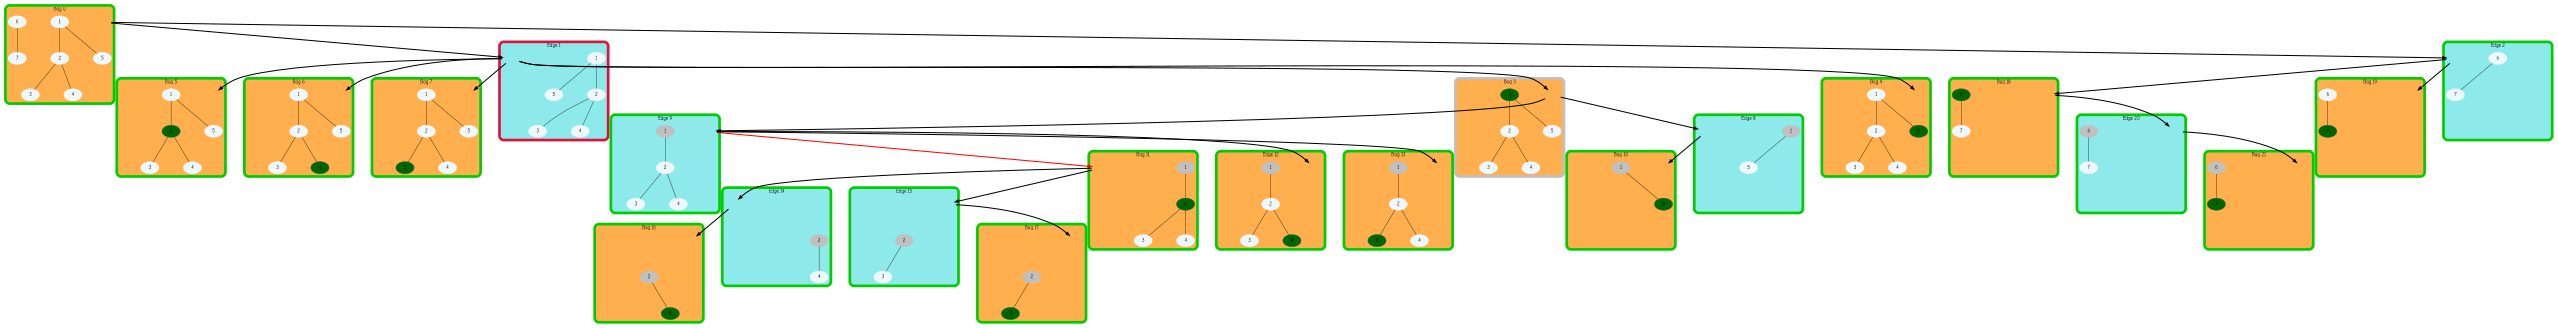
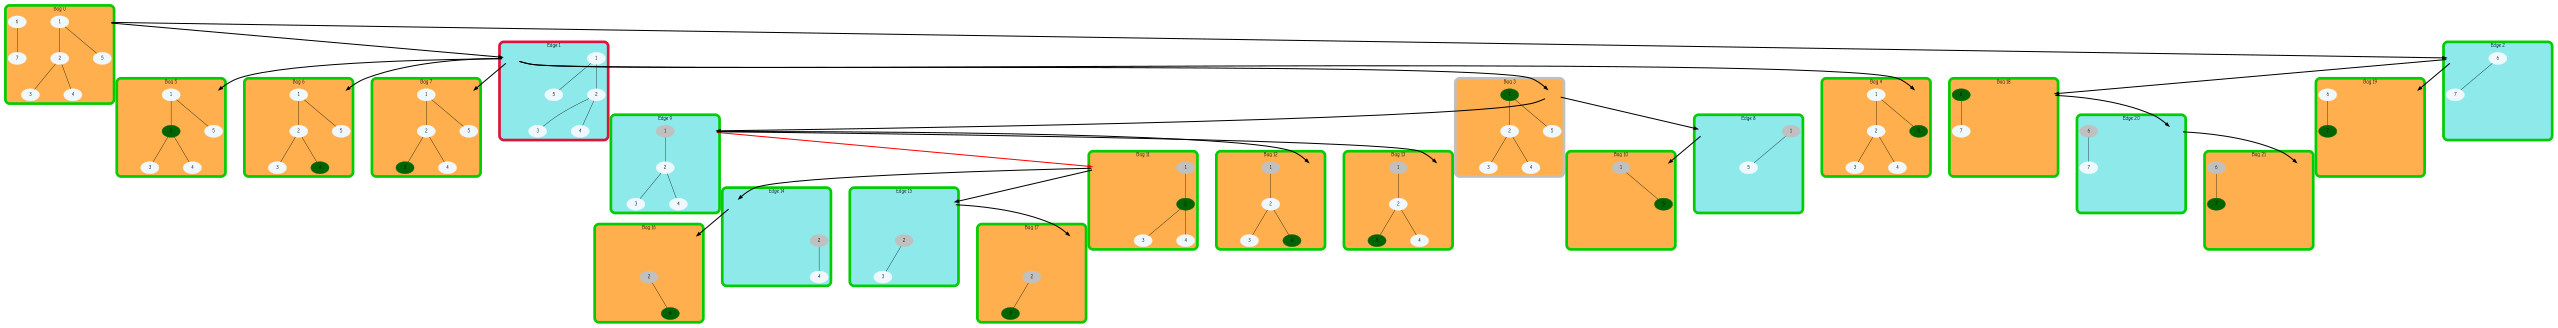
  digraph {
    compound=true
    nodesep=1
    ranksep=1
    fontname="Comic Neue"
    node [color=aliceblue style=invis fontname="Comic Neue"]
    edge [penwidth=1 fontname="Comic Neue" dir=none]
    b0
    n2 [label=1 style=filled]
    n3 [label=2 style=filled]
    n4 [label=5 style=filled]
    n5 [label=3 style=filled]
    n6 [label=4 style=filled]
    n7 [label=6 style=filled]
    n8 [label=7 style=filled]
    e1
    n10 [label=1 style=filled]
    n11 [label=2 style=filled]
    n12 [label=5 style=filled]
    n13 [label=3 style=filled]
    n14 [label=4 style=filled]
    n15 [label=6]
    n16 [label=7]
    b3
    n18 [color=darkgreen label=1 style=filled]
    n19 [label=2 style=filled]
    n20 [label=5 style=filled]
    n21 [label=3 style=filled]
    n22 [label=4 style=filled]
    n23 [label=6]
    n24 [label=7]
    e8
    n26 [color=gray label=1 style=filled]
    n27 [label=2]
    n28 [label=5 style=filled]
    n29 [label=3]
    n30 [label=4]
    n31 [label=6]
    n32 [label=7]
    b10
    n34 [color=gray label=1 style=filled]
    n35 [label=2]
    n36 [color=darkgreen label=5 style=filled]
    n37 [label=3]
    n38 [label=4]
    n39 [label=6]
    n40 [label=7]
    e9
    n42 [color=gray label=1 style=filled]
    n43 [label=2 style=filled]
    n44 [label=5]
    n45 [label=3 style=filled]
    n46 [label=4 style=filled]
    n47 [label=6]
    n48 [label=7]
    b11
    n50 [color=gray label=1 style=filled]
    n51 [color=darkgreen label=2 style=filled]
    n52 [label=5]
    n53 [label=3 style=filled]
    n54 [label=4 style=filled]
    n55 [label=6]
    n56 [label=7]
    e14
    n58 [label=1]
    n59 [color=gray label=2 style=filled]
    n60 [label=5]
    n61 [label=3]
    n62 [label=4 style=filled]
    n63 [label=6]
    n64 [label=7]
    b16
    n66 [label=1]
    n67 [color=gray label=2 style=filled]
    n68 [label=5]
    n69 [label=3]
    n70 [color=darkgreen label=4 style=filled]
    n71 [label=6]
    n72 [label=7]
    b12
    n74 [color=gray label=1 style=filled]
    n75 [label=2 style=filled]
    n76 [label=5]
    n77 [label=3 style=filled]
    n78 [color=darkgreen label=4 style=filled]
    n79 [label=6]
    n80 [label=7]
    e15
    n82 [label=1]
    n83 [color=gray label=2 style=filled]
    n84 [label=5]
    n85 [label=3 style=filled]
    n86 [label=4]
    n87 [label=6]
    n88 [label=7]
    b17
    n90 [label=1]
    n91 [color=gray label=2 style=filled]
    n92 [label=5]
    n93 [color=darkgreen label=3 style=filled]
    n94 [label=4]
    n95 [label=6]
    n96 [label=7]
    b13
    n98 [color=gray label=1 style=filled]
    n99 [label=2 style=filled]
    n100 [label=5]
    n101 [color=darkgreen label=3 style=filled]
    n102 [label=4 style=filled]
    n103 [label=6]
    n104 [label=7]
    b4
    n106 [label=1 style=filled]
    n107 [label=2 style=filled]
    n108 [color=darkgreen label=5 style=filled]
    n109 [label=3 style=filled]
    n110 [label=4 style=filled]
    n111 [label=6]
    n112 [label=7]
    b5
    n114 [label=1 style=filled]
    n115 [color=darkgreen label=2 style=filled]
    n116 [label=5 style=filled]
    n117 [label=3 style=filled]
    n118 [label=4 style=filled]
    n119 [label=6]
    n120 [label=7]
    b6
    n122 [label=1 style=filled]
    n123 [label=2 style=filled]
    n124 [label=5 style=filled]
    n125 [label=3 style=filled]
    n126 [color=darkgreen label=4 style=filled]
    n127 [label=6]
    n128 [label=7]
    b7
    n130 [label=1 style=filled]
    n131 [label=2 style=filled]
    n132 [label=5 style=filled]
    n133 [color=darkgreen label=3 style=filled]
    n134 [label=4 style=filled]
    n135 [label=6]
    n136 [label=7]
    e2
    n138 [label=1]
    n139 [label=2]
    n140 [label=5]
    n141 [label=3]
    n142 [label=4]
    n143 [label=6 style=filled]
    n144 [label=7 style=filled]
    b18
    n146 [label=1]
    n147 [label=2]
    n148 [label=5]
    n149 [label=3]
    n150 [label=4]
    n151 [color=darkgreen label=6 style=filled]
    n152 [label=7 style=filled]
    e20
    n154 [label=1]
    n155 [label=2]
    n156 [label=5]
    n157 [label=3]
    n158 [label=4]
    n159 [color=gray label=6 style=filled]
    n160 [label=7 style=filled]
    b21
    n162 [label=1]
    n163 [label=2]
    n164 [label=5]
    n165 [label=3]
    n166 [label=4]
    n167 [color=gray label=6 style=filled]
    n168 [color=darkgreen label=7 style=filled]
    b19
    n170 [label=1]
    n171 [label=2]
    n172 [label=5]
    n173 [label=3]
    n174 [label=4]
    n175 [label=6 style=filled]
    n176 [color=darkgreen label=7 style=filled]
    subgraph cluster_1 {
      bgcolor="#ff8c00b2"
      color=green3
      label="Bag 0"
      penwidth=8
      style=rounded
      b0
      n2
      n3
      n4
      n5
      n6
      n7
      n8
    }
    subgraph cluster_2 {
      bgcolor="#00ced172"
      color=crimson
      label="Edge 1"
      penwidth=8
      style=rounded
      e1
      n10
      n11
      n12
      n13
      n14
      n15
      n16
    }
    subgraph cluster_3 {
      bgcolor="#ff8c00b2"
      color=gray
      label="Bag 3"
      penwidth=8
      style=rounded
      b3
      n18
      n19
      n20
      n21
      n22
      n23
      n24
    }
    subgraph cluster_4 {
      bgcolor="#00ced172"
      color=green3
      label="Edge 8"
      penwidth=8
      style=rounded
      e8
      n26
      n27
      n28
      n29
      n30
      n31
      n32
    }
    subgraph cluster_5 {
      bgcolor="#ff8c00b2"
      color=green3
      label="Bag 10"
      penwidth=8
      style=rounded
      b10
      n34
      n35
      n36
      n37
      n38
      n39
      n40
    }
    subgraph cluster_6 {
      bgcolor="#00ced172"
      color=green3
      label="Edge 9"
      penwidth=8
      style=rounded
      e9
      n42
      n43
      n44
      n45
      n46
      n47
      n48
    }
    subgraph cluster_7 {
      bgcolor="#ff8c00b2"
      color=green3
      label="Bag 11"
      penwidth=8
      style=rounded
      b11
      n50
      n51
      n52
      n53
      n54
      n55
      n56
    }
    subgraph cluster_8 {
      bgcolor="#00ced172"
      color=green3
      label="Edge 14"
      penwidth=8
      style=rounded
      e14
      n58
      n59
      n60
      n61
      n62
      n63
      n64
    }
    subgraph cluster_9 {
      bgcolor="#ff8c00b2"
      color=green3
      label="Bag 16"
      penwidth=8
      style=rounded
      b16
      n66
      n67
      n68
      n69
      n70
      n71
      n72
    }
    subgraph cluster_10 {
      bgcolor="#ff8c00b2"
      color=green3
-     label="Edge 12"
+     label="Bag 12"
      penwidth=8
      style=rounded
      b12
      n74
      n75
      n76
      n77
      n78
      n79
      n80
    }
    subgraph cluster_11 {
      bgcolor="#00ced172"
      color=green3
      label="Edge 15"
      penwidth=8
      style=rounded
      e15
      n82
      n83
      n84
      n85
      n86
      n87
      n88
    }
    subgraph cluster_12 {
      bgcolor="#ff8c00b2"
      color=green3
      label="Bag 17"
      penwidth=8
      style=rounded
      b17
      n90
      n91
      n92
      n93
      n94
      n95
      n96
    }
    subgraph cluster_13 {
      bgcolor="#ff8c00b2"
      color=green3
      label="Bag 13"
      penwidth=8
      style=rounded
      b13
      n98
      n99
      n100
      n101
      n102
      n103
      n104
    }
    subgraph cluster_14 {
      bgcolor="#ff8c00b2"
      color=green3
      label="Bag 4"
      penwidth=8
      style=rounded
      b4
      n106
      n107
      n108
      n109
      n110
      n111
      n112
    }
    subgraph cluster_15 {
      bgcolor="#ff8c00b2"
      color=green3
      label="Bag 5"
      penwidth=8
      style=rounded
      b5
      n114
      n115
      n116
      n117
      n118
      n119
      n120
    }
    subgraph cluster_16 {
      bgcolor="#ff8c00b2"
      color=green3
      label="Bag 6"
      penwidth=8
      style=rounded
      b6
      n122
      n123
      n124
      n125
      n126
      n127
      n128
    }
    subgraph cluster_17 {
      bgcolor="#ff8c00b2"
      color=green3
      label="Bag 7"
      penwidth=8
      style=rounded
      b7
      n130
      n131
      n132
      n133
      n134
      n135
      n136
    }
    subgraph cluster_18 {
      bgcolor="#00ced172"
      color=green3
      label="Edge 2"
      penwidth=8
      style=rounded
      e2
      n138
      n139
      n140
      n141
      n142
      n143
      n144
    }
    subgraph cluster_19 {
      bgcolor="#ff8c00b2"
      color=green3
      label="Bag 18"
      penwidth=8
      style=rounded
      b18
      n146
      n147
      n148
      n149
      n150
      n151
      n152
    }
    subgraph cluster_20 {
      bgcolor="#00ced172"
      color=green3
      label="Edge 20"
      penwidth=8
      style=rounded
      e20
      n154
      n155
      n156
      n157
      n158
      n159
      n160
    }
    subgraph cluster_21 {
      bgcolor="#ff8c00b2"
      color=green3
      label="Bag 21"
      penwidth=8
      style=rounded
      b21
      n162
      n163
      n164
      n165
      n166
      n167
      n168
    }
    subgraph cluster_22 {
      bgcolor="#ff8c00b2"
      color=green3
      label="Bag 19"
      penwidth=8
      style=rounded
      b19
      n170
      n171
      n172
      n173
      n174
      n175
      n176
    }
    b0 -> e1 [penwidth=3 dir=""]
    b0 -> e2 [penwidth=3 dir=""]
    n2 -> n3
    n2 -> n4
    n3 -> n5
    n3 -> n6
    n7 -> n8
    e1 -> b3 [penwidth=3 dir=""]
    e1 -> b4 [penwidth=3 dir=""]
    e1 -> b5 [penwidth=3 dir=""]
    e1 -> b6 [penwidth=3 dir=""]
    e1 -> b7 [penwidth=3 dir=""]
    n10 -> n11
    n10 -> n12
    n11 -> n13
    n11 -> n14
    n15 -> n16 [style=invis]
    b3 -> e8 [penwidth=3 dir=""]
    b3 -> e9 [penwidth=3 dir=""]
    n18 -> n19
    n18 -> n20
    n19 -> n21
    n19 -> n22
    n23 -> n24 [style=invis]
    e8 -> b10 [penwidth=3 dir=""]
    n26 -> n27 [style=invis]
    n26 -> n28
    n27 -> n29 [style=invis]
    n27 -> n30 [style=invis]
    n31 -> n32 [style=invis]
    n34 -> n35 [style=invis]
    n34 -> n36
    n35 -> n37 [style=invis]
    n35 -> n38 [style=invis]
    n39 -> n40 [style=invis]
    e9 -> b11 [color=red penwidth=3 dir=""]
    e9 -> b12 [penwidth=3 dir=""]
    e9 -> b13 [penwidth=3 dir=""]
    n42 -> n43
    n42 -> n44 [style=invis]
    n43 -> n45
    n43 -> n46
    n47 -> n48 [style=invis]
    b11 -> e14 [penwidth=3 dir=""]
    b11 -> e15 [penwidth=3 dir=""]
    n50 -> n51
    n50 -> n52 [style=invis]
    n51 -> n53
    n51 -> n54
    n55 -> n56 [style=invis]
    e14 -> b16 [penwidth=3 dir=""]
    n58 -> n59 [style=invis]
    n58 -> n60 [style=invis]
    n59 -> n61 [style=invis]
    n59 -> n62
    n63 -> n64 [style=invis]
    n66 -> n67 [style=invis]
    n66 -> n68 [style=invis]
    n67 -> n69 [style=invis]
    n67 -> n70
    n71 -> n72 [style=invis]
    n74 -> n75
    n74 -> n76 [style=invis]
    n75 -> n77
    n75 -> n78
    n79 -> n80 [style=invis]
    e15 -> b17 [penwidth=3 dir=""]
    n82 -> n83 [style=invis]
    n82 -> n84 [style=invis]
    n83 -> n85
    n83 -> n86 [style=invis]
    n87 -> n88 [style=invis]
    n90 -> n91 [style=invis]
    n90 -> n92 [style=invis]
    n91 -> n93
    n91 -> n94 [style=invis]
    n95 -> n96 [style=invis]
    n98 -> n99
    n98 -> n100 [style=invis]
    n99 -> n101
    n99 -> n102
    n103 -> n104 [style=invis]
    n106 -> n107
    n106 -> n108
    n107 -> n109
    n107 -> n110
    n111 -> n112 [style=invis]
    n114 -> n115
    n114 -> n116
    n115 -> n117
    n115 -> n118
    n119 -> n120 [style=invis]
    n122 -> n123
    n122 -> n124
    n123 -> n125
    n123 -> n126
    n127 -> n128 [style=invis]
    n130 -> n131
    n130 -> n132
    n131 -> n133
    n131 -> n134
    n135 -> n136 [style=invis]
    e2 -> b18 [penwidth=3 dir=""]
    e2 -> b19 [penwidth=3 dir=""]
    n138 -> n139 [style=invis]
    n138 -> n140 [style=invis]
    n139 -> n141 [style=invis]
    n139 -> n142 [style=invis]
    n143 -> n144
    b18 -> e20 [penwidth=3 dir=""]
    n146 -> n147 [style=invis]
    n146 -> n148 [style=invis]
    n147 -> n149 [style=invis]
    n147 -> n150 [style=invis]
    n151 -> n152
    e20 -> b21 [penwidth=3 dir=""]
    n154 -> n155 [style=invis]
    n154 -> n156 [style=invis]
    n155 -> n157 [style=invis]
    n155 -> n158 [style=invis]
    n159 -> n160
    n162 -> n163 [style=invis]
    n162 -> n164 [style=invis]
    n163 -> n165 [style=invis]
    n163 -> n166 [style=invis]
    n167 -> n168
    n170 -> n171 [style=invis]
    n170 -> n172 [style=invis]
    n171 -> n173 [style=invis]
    n171 -> n174 [style=invis]
    n175 -> n176
  }
